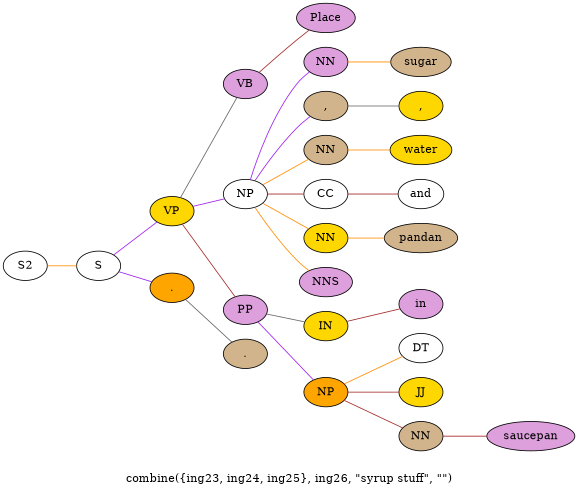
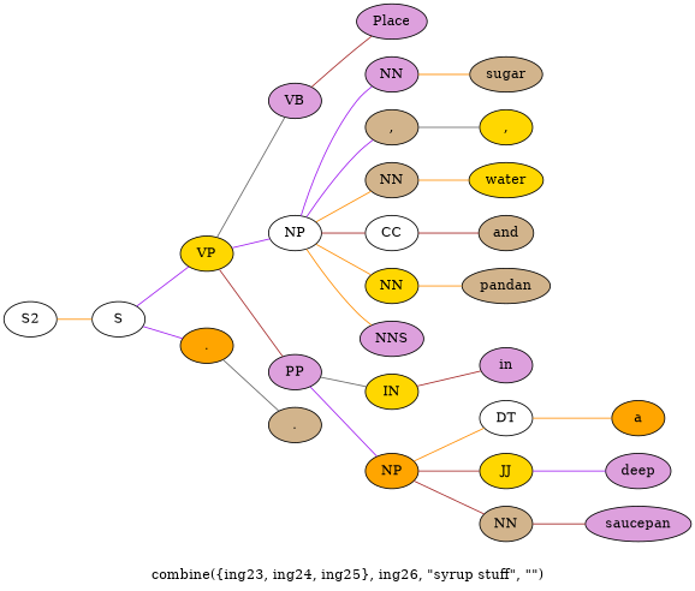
  graph {
    label="combine({ing23, ing24, ing25}, ing26, \"syrup stuff\", \"\")"
    rankdir=LR
    node [fillcolor=plum style=filled]
    edge [color=darkorange]
    n1 [fillcolor=white label=S2]
    n2 [fillcolor=white label=S]
    n3 [fillcolor=gold label=VP]
    n4 [fillcolor=orange label="."]
    n5 [label=VB]
    n6 [fillcolor=white label=NP]
    n7 [label=PP]
    n8 [fillcolor=tan label="."]
    n9 [label=Place]
    n10 [label=NN]
    n11 [fillcolor=tan label=","]
    n12 [fillcolor=tan label=NN]
    n13 [fillcolor=white label=CC]
    n14 [fillcolor=gold label=NN]
    n15 [label=NNS]
    n16 [fillcolor=gold label=IN]
    n17 [fillcolor=orange label=NP]
    n18 [fillcolor=tan label=sugar]
    n19 [fillcolor=gold label=","]
    n20 [fillcolor=gold label=water]
-   n21 [fillcolor=white label=and]
+   n21 [fillcolor=tan label=and]
    n22 [fillcolor=tan label=pandan]
    n23 [label=in]
    n24 [fillcolor=white label=DT]
    n25 [fillcolor=gold label=JJ]
    n26 [fillcolor=tan label=NN]
+   n27 [fillcolor=orange label=a]
+   n28 [label=deep]
    n29 [label=saucepan]
    n1 -- n2
    n2 -- n3 [color=purple]
    n2 -- n4 [color=purple]
    n3 -- n5 [color=gray40]
    n3 -- n6 [color=purple]
    n3 -- n7 [color=brown]
    n4 -- n8 [color=gray40]
    n5 -- n9 [color=brown]
    n6 -- n10 [color=purple]
    n6 -- n11 [color=purple]
    n6 -- n12
    n6 -- n13 [color=brown]
    n6 -- n14
    n6 -- n15
    n7 -- n16 [color=gray40]
    n7 -- n17 [color=purple]
    n10 -- n18
    n11 -- n19 [color=gray40]
    n12 -- n20
    n13 -- n21 [color=brown]
    n14 -- n22
    n16 -- n23 [color=brown]
    n17 -- n24
    n17 -- n25 [color=brown]
    n17 -- n26 [color=brown]
+   n24 -- n27
+   n25 -- n28 [color=purple]
    n26 -- n29 [color=brown]
  }
